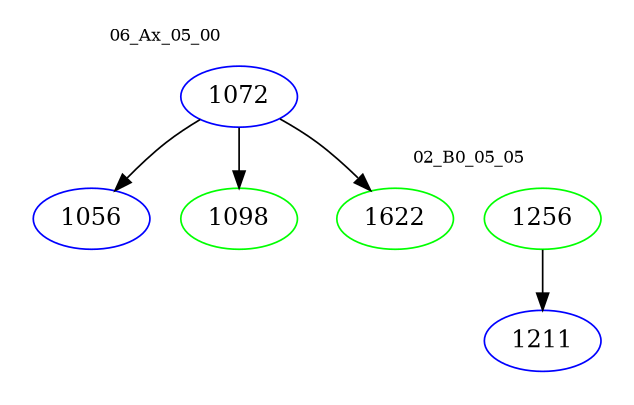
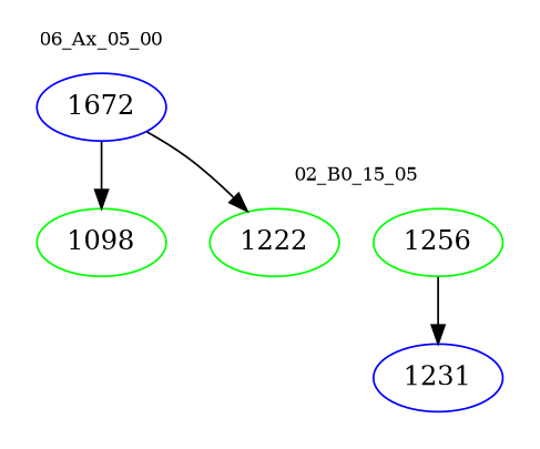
  digraph {
    node [color=blue]
    edge [color=black]
-   n1 [label=1072]
-   n2 [label=1056]
+   n1 [label=1672]
    n3 [color=green label=1098]
    n4 [color=green label=1256]
-   n5 [color=green label=1622]
-   n6 [label=1211]
+   n5 [color=green label=1222]
+   n6 [label=1231]
    subgraph cluster_1 {
      color=white
      fontsize=10
      label="06_Ax_05_00"
      n1
-     n2
      n3
    }
    subgraph cluster_2 {
      color=white
      fontsize=10
-     label="02_B0_05_05"
+     label="02_B0_15_05"
      n4
      n5
      n6
    }
-   n1 -> n2
    n1 -> n3
    n1 -> n5
    n4 -> n6
  }
